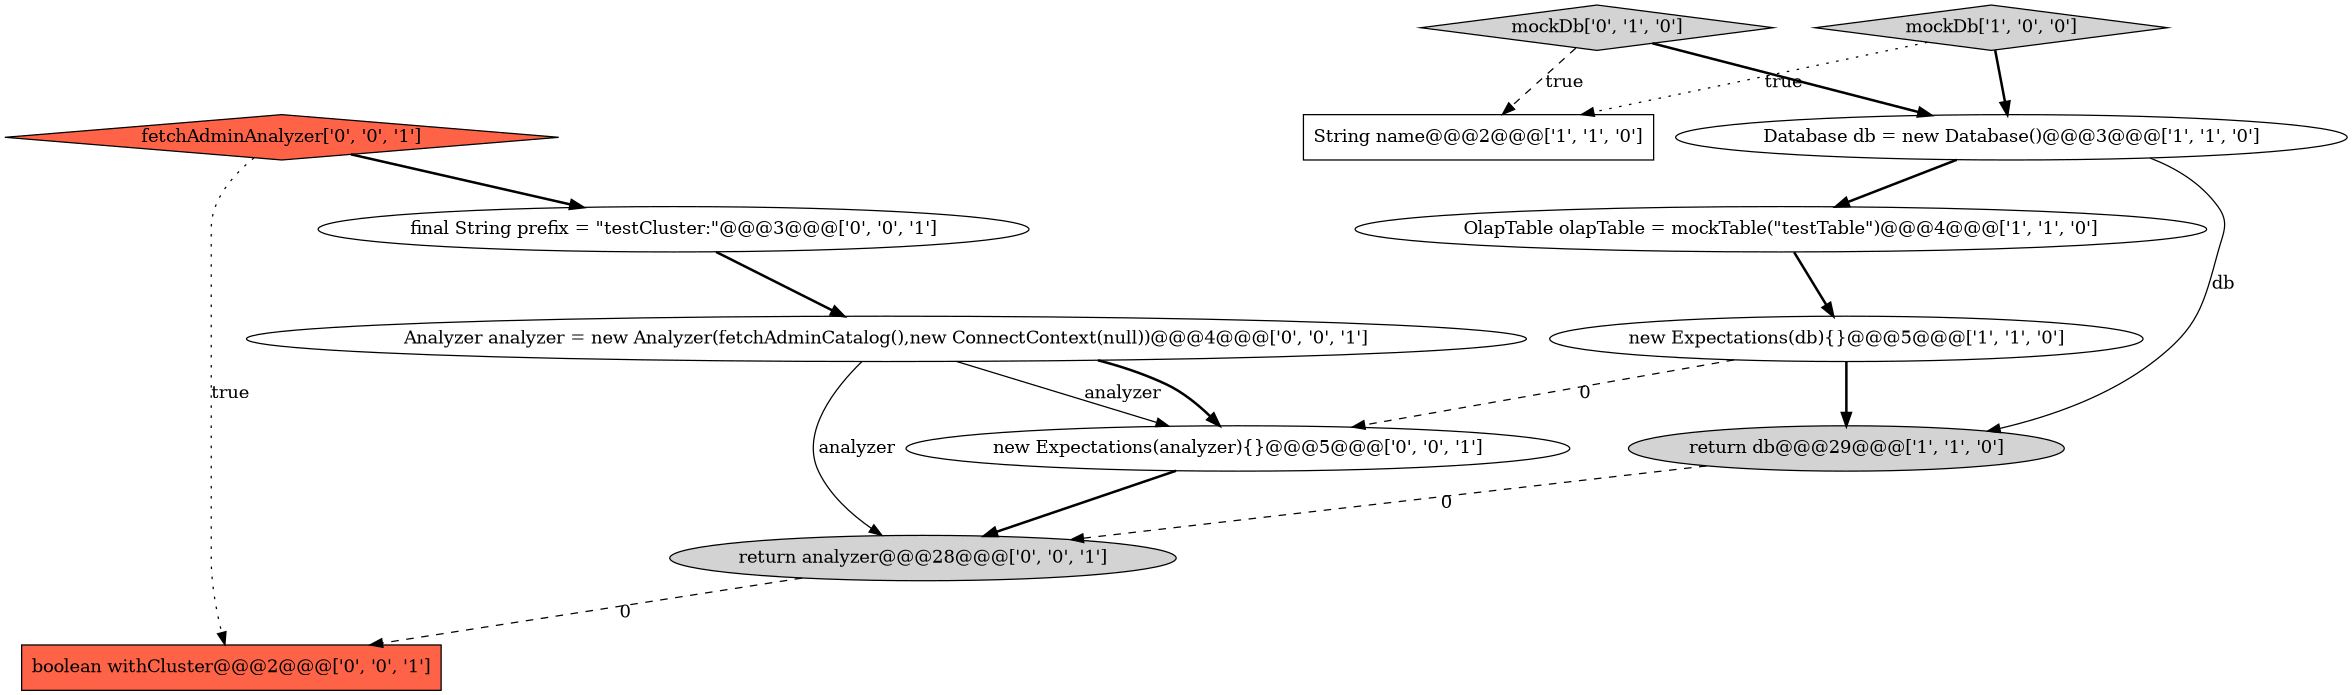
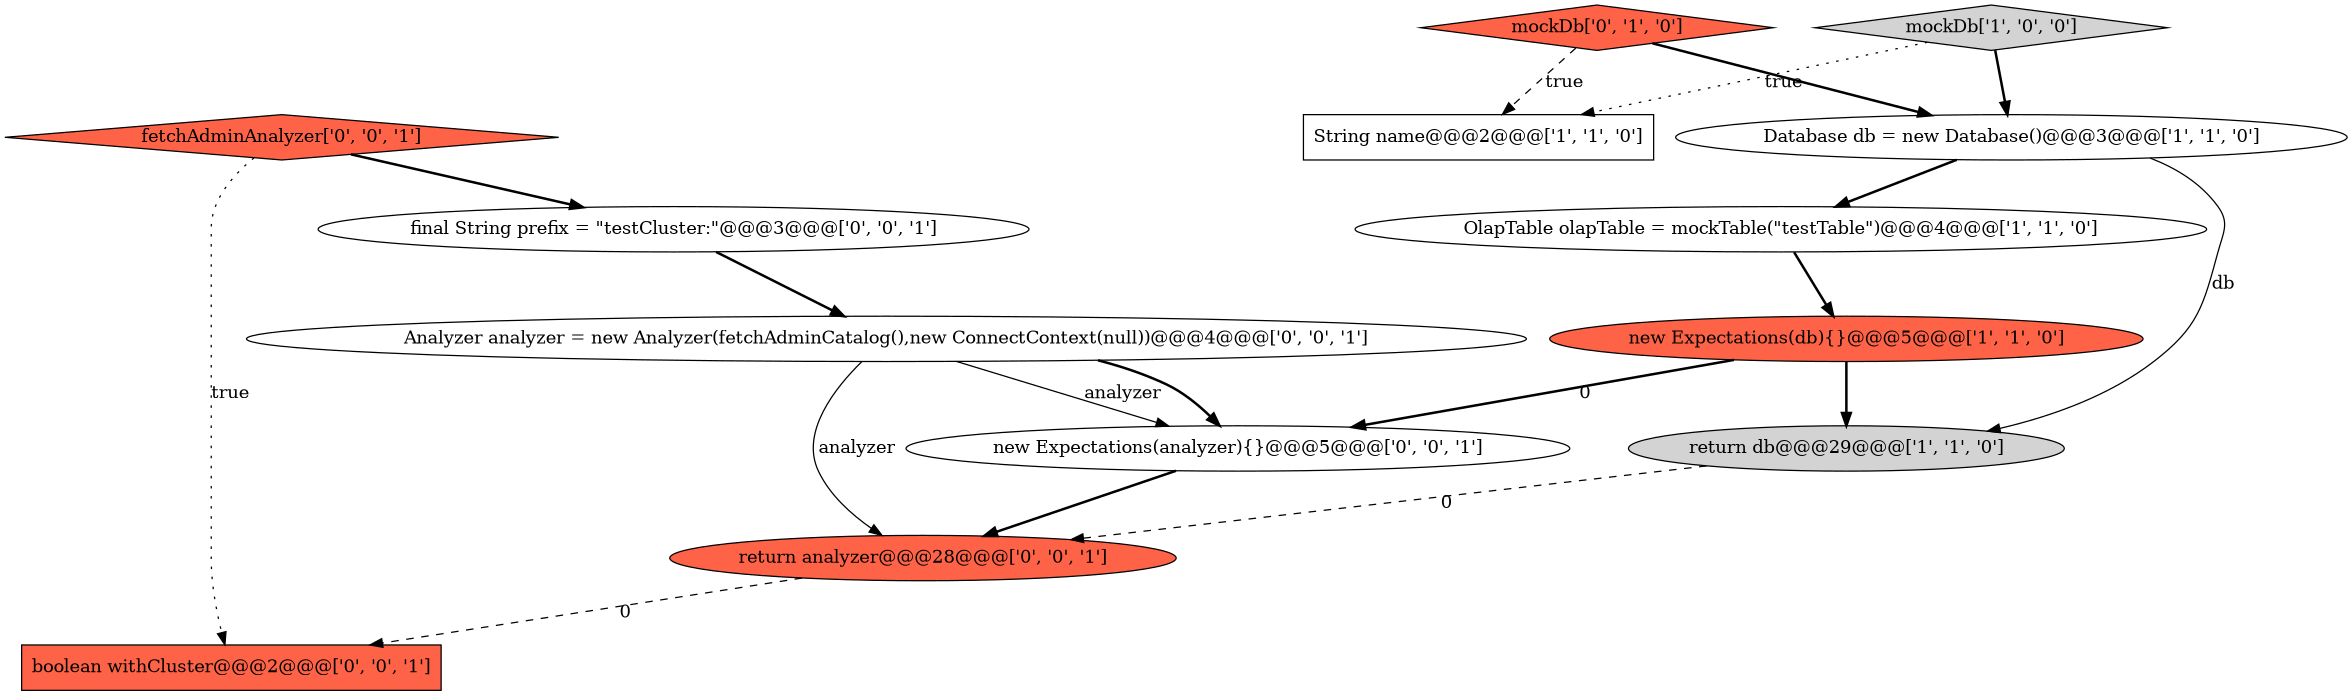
  digraph {
    node [fillcolor=white shape=ellipse style=filled]
    edge [style=bold]
-   n1 [fillcolor=lightgray label="return analyzer@@@28@@@['0', '0', '1']"]
+   n1 [fillcolor=tomato label="return analyzer@@@28@@@['0', '0', '1']"]
    n2 [fillcolor=tomato label="boolean withCluster@@@2@@@['0', '0', '1']" shape=box]
    n3 [label="OlapTable olapTable = mockTable(\"testTable\")@@@4@@@['1', '1', '0']"]
-   n4 [label="new Expectations(db){}@@@5@@@['1', '1', '0']"]
+   n4 [fillcolor=tomato label="new Expectations(db){}@@@5@@@['1', '1', '0']"]
    n5 [label="new Expectations(analyzer){}@@@5@@@['0', '0', '1']"]
    n6 [fillcolor=lightgray label="return db@@@29@@@['1', '1', '0']"]
    n7 [label="Analyzer analyzer = new Analyzer(fetchAdminCatalog(),new ConnectContext(null))@@@4@@@['0', '0', '1']"]
-   n8 [fillcolor=lightgray label="mockDb['0', '1', '0']" shape=diamond]
+   n8 [fillcolor=tomato label="mockDb['0', '1', '0']" shape=diamond]
    n9 [label="String name@@@2@@@['1', '1', '0']" shape=box]
    n10 [label="Database db = new Database()@@@3@@@['1', '1', '0']"]
    n11 [label="final String prefix = \"testCluster:\"@@@3@@@['0', '0', '1']"]
    n12 [fillcolor=tomato label="fetchAdminAnalyzer['0', '0', '1']" shape=diamond]
    n13 [fillcolor=lightgray label="mockDb['1', '0', '0']" shape=diamond]
    n1 -> n2 [label=0 style=dashed]
    n3 -> n4
-   n4 -> n5 [label=0 style=dashed]
+   n4 -> n5 [label=0]
    n4 -> n6
    n5 -> n1
    n6 -> n1 [label=0 style=dashed]
    n7 -> n1 [label=analyzer style=solid]
    n7 -> n5 [label=analyzer style=solid]
    n7 -> n5
    n8 -> n9 [label=true style=dashed]
    n8 -> n10
    n10 -> n3
    n10 -> n6 [label=db style=solid]
    n11 -> n7
    n12 -> n2 [label=true style=dotted]
    n12 -> n11
    n13 -> n9 [label=true style=dotted]
    n13 -> n10
  }
